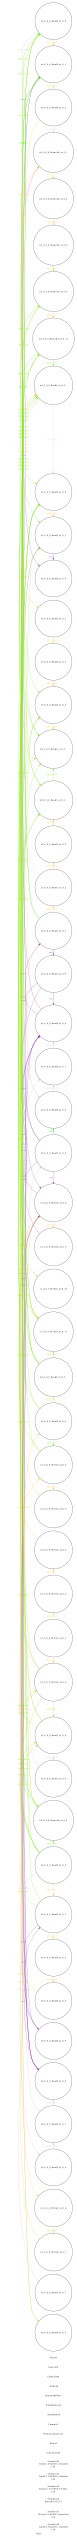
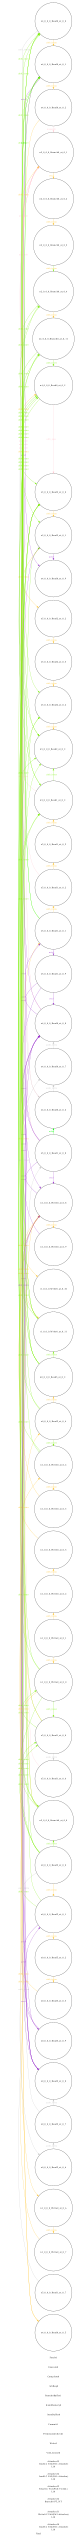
  digraph {
    fontname="PT Serif"
    label=Final
    rankdir=LR
    splines=true
    node [fontname="PT Serif" shape=circle]
    edge [color=chartreuse2 constraint=false fontcolor=chartreuse2 fontname="PT Serif"]
    n1 [label="Attacker.I0\nRead3.C VA2(PA1:Attacker)\nL10\n" shape=none]
    n2 [label="Attacker.I1\nWrite0.C VA0(PA2:Attacker)\nL10\n" shape=none]
    n3 [label="Attacker.I2\nBranch0 PT, NT\n\n" shape=none]
    n4 [label="Attacker.I3\nRead1.C VA1(PA0:Victim)\nL10\n" shape=none]
    n5 [label="Attacker.I4\nRead0.C VA2(PA1:Attacker)\nL10\n" shape=none]
    n6 [label="Attacker.I5\nRead2.C VA2(PA1:Attacker)\nL10\n" shape=none]
    n7 [label=ViCLCreate0 shape=none]
    n8 [label=Write0 shape=none]
    n9 [label=PermissionCheck0 shape=none]
    n10 [label=Commit0 shape=none]
    n11 [label=StoreBuffer0 shape=none]
    n12 [label=MainMemory0 shape=none]
    n13 [label=ReorderBuffer0 shape=none]
    n14 [label=CohReq0 shape=none]
    n15 [label=Complete0 shape=none]
    n16 [label=Execute0 shape=none]
    n17 [label=Fetch0 shape=none]
    n4_0_0_0_Read0_at_0_0
    n4_0_0_0_Read0_at_0_1
    n4_0_0_0_Read0_at_0_6
    n5_0_0_0_Read2_at_0_0
    n4_0_0_0_Read0_at_0_2
    n4_0_0_0_Read0_at_0_9
    n5_0_0_0_Read2_at_0_1
    n2_0_0_0_Branch0_at_0_1
    n4_0_0_0_Read0_at_0_7
    n4_0_0_0_Read0_at_0_3
    n5_0_0_0_Read2_at_0_2
    n4_0_0_0_Read0_at_0_11
    n2_0_0_0_Branch0_at_0_2
    n5_0_0_0_Read2_at_0_11
    n4_0_0_0_Read0_at_0_8
    n3_0_0_0_Read1_at_0_0
    n3_0_0_0_Read1_at_0_1
    n3_0_0_0_Read1_at_0_6
    n3_0_0_0_Read1_at_0_2
    n3_0_0_0_Read1_at_0_9
    n3_0_0_0_Read1_at_0_3
    n1_0_0_0_Write0_at_0_8
    n0_0_0_0_Read3_at_0_8
    n3_0_0_0_Read1_at_0_11
    n3_0_0_0_Read1_at_0_7
    n3_0_0_0_Read1_at_0_8
    n1_0_0_0_Write0_at_0_9
    n1_0_0_0_Write0_at_0_10
    n1_0_0_0_Write0_at_0_11
    n0_0_0_0_Read3_at_0_1
    n2_0_0_0_Branch0_at_0_0
    n2_0_0_0_Branch0_at_0_3
    n2_0_0_0_Branch0_at_0_4
    n2_0_0_0_Branch0_at_0_11
    n5_0_0_0_Read2_at_0_4
    n1_0_0_0_Write0_at_0_0
    n1_0_0_0_Write0_at_0_6
    n1_0_0_0_Write0_at_0_1
    n1_0_0_0_Write0_at_0_2
    n1_0_0_0_Write0_at_0_7
    n1_0_0_0_Write0_at_0_3
    n1_0_0_0_Write0_at_0_4
    n1_0_0_0_Write0_at_0_5
    n5_0_0_0_Read2_at_0_3
    n0_0_0_0_Read3_at_0_0
    n0_0_0_0_Read3_at_0_6
    n0_0_0_0_Read3_at_0_2
    n0_0_0_0_Read3_at_0_9
    n0_0_0_0_Read3_at_0_7
    n0_0_0_0_Read3_at_0_3
    n0_0_0_0_Read3_at_0_4
    n0_0_0_0_Read3_at_0_11
    n4_0_0_0_Read0_at_0_0 -> n4_0_0_0_Read0_at_0_1 [color=goldenrod1 fontcolor=goldenrod1 label=uhb_intra]
    n4_0_0_0_Read0_at_0_0 -> n4_0_0_0_Read0_at_0_6 [color=gray fontcolor=gray label=ucoh_intra]
    n4_0_0_0_Read0_at_0_0 -> n5_0_0_0_Read2_at_0_0 [label=uhb_inter]
    n4_0_0_0_Read0_at_0_1 -> n4_0_0_0_Read0_at_0_2 [color=goldenrod1 fontcolor=goldenrod1 label=uhb_intra]
    n4_0_0_0_Read0_at_0_1 -> n4_0_0_0_Read0_at_0_9 [color=darkorchid fontcolor=darkorchid label=uvicl]
    n4_0_0_0_Read0_at_0_1 -> n5_0_0_0_Read2_at_0_1 [label=uhb_inter]
    n4_0_0_0_Read0_at_0_6 -> n2_0_0_0_Branch0_at_0_1 [color=pink fontcolor=pink label=usquash]
    n4_0_0_0_Read0_at_0_6 -> n4_0_0_0_Read0_at_0_7 [color=gray fontcolor=gray label=ucoh_intra]
    n5_0_0_0_Read2_at_0_0 -> n5_0_0_0_Read2_at_0_1 [color=goldenrod1 fontcolor=goldenrod1 label=uhb_intra]
    n4_0_0_0_Read0_at_0_2 -> n2_0_0_0_Branch0_at_0_1 [color=pink fontcolor=pink label=usquash]
    n4_0_0_0_Read0_at_0_2 -> n4_0_0_0_Read0_at_0_3 [color=goldenrod1 fontcolor=goldenrod1 label=uhb_intra]
    n5_0_0_0_Read2_at_0_1 -> n4_0_0_0_Read0_at_0_9 [color=darkorchid fontcolor=darkorchid label=uvicl]
    n5_0_0_0_Read2_at_0_1 -> n5_0_0_0_Read2_at_0_2 [color=goldenrod1 fontcolor=goldenrod1 label=uhb_intra]
    n2_0_0_0_Branch0_at_0_1 -> n2_0_0_0_Branch0_at_0_2 [color=goldenrod1 fontcolor=goldenrod1 label=ucci]
    n4_0_0_0_Read0_at_0_7 -> n4_0_0_0_Read0_at_0_8 [color=gray fontcolor=gray label=ucoh_intra]
    n4_0_0_0_Read0_at_0_3 -> n4_0_0_0_Read0_at_0_11 [color=goldenrod1 fontcolor=goldenrod1 label=uhb_intra]
    n5_0_0_0_Read2_at_0_2 -> n5_0_0_0_Read2_at_0_3 [color=goldenrod1 fontcolor=goldenrod1 label=uhb_intra]
    n4_0_0_0_Read0_at_0_11 -> n5_0_0_0_Read2_at_0_0 [color=pink fontcolor=pink label=uhb_spec]
    n4_0_0_0_Read0_at_0_11 -> n5_0_0_0_Read2_at_0_11 [label=uhb_inter]
    n2_0_0_0_Branch0_at_0_2 -> n2_0_0_0_Branch0_at_0_3 [color=goldenrod1 fontcolor=goldenrod1 label=uhb_intra]
    n4_0_0_0_Read0_at_0_8 -> n4_0_0_0_Read0_at_0_1 [color=darkorchid fontcolor=darkorchid label=uvicl]
    n4_0_0_0_Read0_at_0_8 -> n5_0_0_0_Read2_at_0_1 [color=darkorchid fontcolor=darkorchid label=uvicl]
    n4_0_0_0_Read0_at_0_8 -> n2_0_0_0_Branch0_at_0_1 [color=pink fontcolor=pink label=usquash]
    n3_0_0_0_Read1_at_0_0 -> n4_0_0_0_Read0_at_0_0 [label=uhb_inter]
    n3_0_0_0_Read1_at_0_0 -> n5_0_0_0_Read2_at_0_0 [label=uhb_inter]
    n3_0_0_0_Read1_at_0_0 -> n3_0_0_0_Read1_at_0_1 [color=goldenrod1 fontcolor=goldenrod1 label=uhb_intra]
    n3_0_0_0_Read1_at_0_0 -> n3_0_0_0_Read1_at_0_6 [color=gray fontcolor=gray label=ucoh_intra]
    n3_0_0_0_Read1_at_0_1 -> n4_0_0_0_Read0_at_0_1 [color=green fontcolor=green label=udep]
    n3_0_0_0_Read1_at_0_1 -> n4_0_0_0_Read0_at_0_1 [label=uhb_inter]
    n3_0_0_0_Read1_at_0_1 -> n3_0_0_0_Read1_at_0_2 [color=goldenrod1 fontcolor=goldenrod1 label=uhb_intra]
    n3_0_0_0_Read1_at_0_1 -> n3_0_0_0_Read1_at_0_9 [color=darkorchid fontcolor=darkorchid label=uvicl]
    n3_0_0_0_Read1_at_0_6 -> n2_0_0_0_Branch0_at_0_1 [color=pink fontcolor=pink label=usquash]
    n3_0_0_0_Read1_at_0_2 -> n2_0_0_0_Branch0_at_0_1 [color=pink fontcolor=pink label=usquash]
    n3_0_0_0_Read1_at_0_2 -> n3_0_0_0_Read1_at_0_3 [color=goldenrod1 fontcolor=goldenrod1 label=uhb_intra]
    n3_0_0_0_Read1_at_0_9 -> n4_0_0_0_Read0_at_0_8 [color=darkorchid fontcolor=darkorchid label=ucci]
    n3_0_0_0_Read1_at_0_9 -> n1_0_0_0_Write0_at_0_8 [color=darkorchid fontcolor=darkorchid label=ucci]
    n3_0_0_0_Read1_at_0_9 -> n0_0_0_0_Read3_at_0_8 [color=darkorchid fontcolor=darkorchid label=ucci]
    n3_0_0_0_Read1_at_0_3 -> n3_0_0_0_Read1_at_0_11 [color=goldenrod1 fontcolor=goldenrod1 label=uhb_intra]
    n1_0_0_0_Write0_at_0_8 -> n4_0_0_0_Read0_at_0_8 [color=darkorchid fontcolor=darkorchid label=ucci]
    n1_0_0_0_Write0_at_0_8 -> n1_0_0_0_Write0_at_0_9 [color=goldenrod1 fontcolor=goldenrod1 label=uhb_intra]
    n1_0_0_0_Write0_at_0_8 -> n1_0_0_0_Write0_at_0_10 [color=goldenrod1 fontcolor=goldenrod1 label=uhb_intra]
    n1_0_0_0_Write0_at_0_8 -> n1_0_0_0_Write0_at_0_11 [color=goldenrod1 fontcolor=goldenrod1 label=uhb_intra]
    n0_0_0_0_Read3_at_0_8 -> n4_0_0_0_Read0_at_0_8 [color=darkorchid fontcolor=darkorchid label=ucci]
    n0_0_0_0_Read3_at_0_8 -> n1_0_0_0_Write0_at_0_8 [color=darkorchid fontcolor=darkorchid label=ucci]
    n0_0_0_0_Read3_at_0_8 -> n0_0_0_0_Read3_at_0_1 [color=darkorchid fontcolor=darkorchid label=uvicl]
    n3_0_0_0_Read1_at_0_11 -> n5_0_0_0_Read2_at_0_0 [color=pink fontcolor=pink label=uhb_spec]
    n3_0_0_0_Read1_at_0_11 -> n4_0_0_0_Read0_at_0_11 [label=uhb_inter]
    n3_0_0_0_Read1_at_0_11 -> n5_0_0_0_Read2_at_0_11 [label=uhb_inter]
    n3_0_0_0_Read1_at_0_7 -> n3_0_0_0_Read1_at_0_8 [color=gray fontcolor=gray label=ucoh_intra]
    n3_0_0_0_Read1_at_0_8 -> n4_0_0_0_Read0_at_0_6 [color=green fontcolor=green label=udep]
    n3_0_0_0_Read1_at_0_8 -> n2_0_0_0_Branch0_at_0_1 [color=pink fontcolor=pink label=usquash]
    n3_0_0_0_Read1_at_0_8 -> n4_0_0_0_Read0_at_0_8 [color=darkorchid fontcolor=darkorchid label=ucci]
    n3_0_0_0_Read1_at_0_8 -> n3_0_0_0_Read1_at_0_1 [color=darkorchid fontcolor=darkorchid label=uvicl]
    n3_0_0_0_Read1_at_0_8 -> n1_0_0_0_Write0_at_0_8 [color=darkorchid fontcolor=darkorchid label=ucci]
    n3_0_0_0_Read1_at_0_8 -> n0_0_0_0_Read3_at_0_8 [color=darkorchid fontcolor=darkorchid label=ucci]
    n1_0_0_0_Write0_at_0_9 -> n4_0_0_0_Read0_at_0_8 [color=darkorchid fontcolor=darkorchid label=ucci]
    n1_0_0_0_Write0_at_0_11 -> n4_0_0_0_Read0_at_0_11 [label=uhb_inter]
    n1_0_0_0_Write0_at_0_11 -> n5_0_0_0_Read2_at_0_11 [label=uhb_inter]
    n1_0_0_0_Write0_at_0_11 -> n3_0_0_0_Read1_at_0_11 [label=uhb_inter]
    n1_0_0_0_Write0_at_0_11 -> n2_0_0_0_Branch0_at_0_11 [label=uhb_inter]
    n0_0_0_0_Read3_at_0_1 -> n4_0_0_0_Read0_at_0_1 [label=uhb_inter]
    n0_0_0_0_Read3_at_0_1 -> n5_0_0_0_Read2_at_0_1 [label=uhb_inter]
    n0_0_0_0_Read3_at_0_1 -> n0_0_0_0_Read3_at_0_2 [color=goldenrod1 fontcolor=goldenrod1 label=uhb_intra]
    n0_0_0_0_Read3_at_0_1 -> n0_0_0_0_Read3_at_0_9 [color=darkorchid fontcolor=darkorchid label=uvicl]
    n2_0_0_0_Branch0_at_0_0 -> n4_0_0_0_Read0_at_0_0 [label=uhb_inter]
    n2_0_0_0_Branch0_at_0_0 -> n5_0_0_0_Read2_at_0_0 [label=uhb_inter]
    n2_0_0_0_Branch0_at_0_0 -> n2_0_0_0_Branch0_at_0_1 [color=goldenrod1 fontcolor=goldenrod1 label=uhb_intra]
    n2_0_0_0_Branch0_at_0_0 -> n3_0_0_0_Read1_at_0_0 [label=uhb_inter]
    n2_0_0_0_Branch0_at_0_3 -> n2_0_0_0_Branch0_at_0_4 [fontcolor=goldenrod1 label=uhb_intra]
    n2_0_0_0_Branch0_at_0_4 -> n2_0_0_0_Branch0_at_0_11 [color=goldenrod1 fontcolor=goldenrod1 label=uhb_intra]
    n2_0_0_0_Branch0_at_0_4 -> n5_0_0_0_Read2_at_0_4 [label=uhb_inter]
    n2_0_0_0_Branch0_at_0_11 -> n4_0_0_0_Read0_at_0_11 [label=uhb_inter]
    n2_0_0_0_Branch0_at_0_11 -> n5_0_0_0_Read2_at_0_11 [label=uhb_inter]
    n2_0_0_0_Branch0_at_0_11 -> n3_0_0_0_Read1_at_0_11 [label=uhb_inter]
    n5_0_0_0_Read2_at_0_4 -> n5_0_0_0_Read2_at_0_11 [color=goldenrod1 fontcolor=goldenrod1 label=uhb_intra]
    n1_0_0_0_Write0_at_0_0 -> n4_0_0_0_Read0_at_0_0 [label=uhb_inter]
    n1_0_0_0_Write0_at_0_0 -> n5_0_0_0_Read2_at_0_0 [label=uhb_inter]
    n1_0_0_0_Write0_at_0_0 -> n3_0_0_0_Read1_at_0_0 [label=uhb_inter]
    n1_0_0_0_Write0_at_0_0 -> n2_0_0_0_Branch0_at_0_0 [label=uhb_inter]
    n1_0_0_0_Write0_at_0_0 -> n1_0_0_0_Write0_at_0_6 [color=goldenrod1 fontcolor=goldenrod1 label=uhb_intra]
    n1_0_0_0_Write0_at_0_6 -> n1_0_0_0_Write0_at_0_7 [color=goldenrod1 fontcolor=goldenrod1 label=uhb_intra]
    n1_0_0_0_Write0_at_0_1 -> n1_0_0_0_Write0_at_0_0 [color=goldenrod1 fontcolor=goldenrod1 label=uhb_intra]
    n1_0_0_0_Write0_at_0_1 -> n1_0_0_0_Write0_at_0_2 [color=goldenrod1 fontcolor=goldenrod1 label=uhb_intra]
    n1_0_0_0_Write0_at_0_2 -> n1_0_0_0_Write0_at_0_3 [color=goldenrod1 fontcolor=goldenrod1 label=uhb_intra]
    n1_0_0_0_Write0_at_0_7 -> n1_0_0_0_Write0_at_0_8 [color=goldenrod1 fontcolor=goldenrod1 label=uhb_intra]
    n1_0_0_0_Write0_at_0_3 -> n1_0_0_0_Write0_at_0_4 [color=goldenrod1 fontcolor=goldenrod1 label=uhb_intra]
    n1_0_0_0_Write0_at_0_4 -> n2_0_0_0_Branch0_at_0_4 [label=uhb_inter]
    n1_0_0_0_Write0_at_0_4 -> n5_0_0_0_Read2_at_0_4 [label=uhb_inter]
    n1_0_0_0_Write0_at_0_4 -> n1_0_0_0_Write0_at_0_5 [color=goldenrod1 fontcolor=goldenrod1 label=uhb_intra]
    n1_0_0_0_Write0_at_0_5 -> n1_0_0_0_Write0_at_0_8 [color=goldenrod1 fontcolor=goldenrod1 label=uhb_intra]
    n5_0_0_0_Read2_at_0_3 -> n5_0_0_0_Read2_at_0_4 [color=goldenrod1 fontcolor=goldenrod1 label=uhb_intra]
    n0_0_0_0_Read3_at_0_0 -> n4_0_0_0_Read0_at_0_0 [label=uhb_inter]
    n0_0_0_0_Read3_at_0_0 -> n5_0_0_0_Read2_at_0_0 [label=uhb_inter]
    n0_0_0_0_Read3_at_0_0 -> n3_0_0_0_Read1_at_0_0 [label=uhb_inter]
    n0_0_0_0_Read3_at_0_0 -> n0_0_0_0_Read3_at_0_1 [color=goldenrod1 fontcolor=goldenrod1 label=uhb_intra]
    n0_0_0_0_Read3_at_0_0 -> n2_0_0_0_Branch0_at_0_0 [label=uhb_inter]
    n0_0_0_0_Read3_at_0_0 -> n1_0_0_0_Write0_at_0_0 [label=uhb_inter]
    n0_0_0_0_Read3_at_0_0 -> n0_0_0_0_Read3_at_0_6 [color=gray fontcolor=gray label=ucoh_intra]
    n0_0_0_0_Read3_at_0_6 -> n0_0_0_0_Read3_at_0_7 [color=gray fontcolor=gray label=ucoh_intra]
    n0_0_0_0_Read3_at_0_2 -> n0_0_0_0_Read3_at_0_3 [color=goldenrod1 fontcolor=goldenrod1 label=uhb_intra]
    n0_0_0_0_Read3_at_0_9 -> n4_0_0_0_Read0_at_0_8 [color=darkorchid fontcolor=darkorchid label=ucci]
-   n0_0_0_0_Read3_at_0_9 -> n1_0_0_0_Write0_at_0_8 [color=darkorchid fontcolor=darkorchid label=ucci]
+   n0_0_0_0_Read3_at_0_9 -> n1_0_0_0_Write0_at_0_8 [color=darkorchid fontcolor=darkorchid label=uhb_intra]
    n0_0_0_0_Read3_at_0_7 -> n4_0_0_0_Read0_at_0_7 [color=gray fontcolor=gray label=ucoh_inter]
    n0_0_0_0_Read3_at_0_7 -> n0_0_0_0_Read3_at_0_8 [color=gray fontcolor=gray label=ucoh_intra]
    n0_0_0_0_Read3_at_0_3 -> n0_0_0_0_Read3_at_0_4 [color=goldenrod1 fontcolor=goldenrod1 label=uhb_intra]
    n0_0_0_0_Read3_at_0_4 -> n2_0_0_0_Branch0_at_0_4 [label=uhb_inter]
    n0_0_0_0_Read3_at_0_4 -> n5_0_0_0_Read2_at_0_4 [label=uhb_inter]
    n0_0_0_0_Read3_at_0_4 -> n1_0_0_0_Write0_at_0_4 [label=uhb_inter]
    n0_0_0_0_Read3_at_0_4 -> n0_0_0_0_Read3_at_0_11 [color=goldenrod1 fontcolor=goldenrod1 label=uhb_intra]
    n0_0_0_0_Read3_at_0_11 -> n4_0_0_0_Read0_at_0_11 [label=uhb_inter]
    n0_0_0_0_Read3_at_0_11 -> n5_0_0_0_Read2_at_0_11 [label=uhb_inter]
    n0_0_0_0_Read3_at_0_11 -> n3_0_0_0_Read1_at_0_11 [label=uhb_inter]
    n0_0_0_0_Read3_at_0_11 -> n1_0_0_0_Write0_at_0_11 [label=uhb_inter]
    n0_0_0_0_Read3_at_0_11 -> n2_0_0_0_Branch0_at_0_11 [label=uhb_inter]
  }
